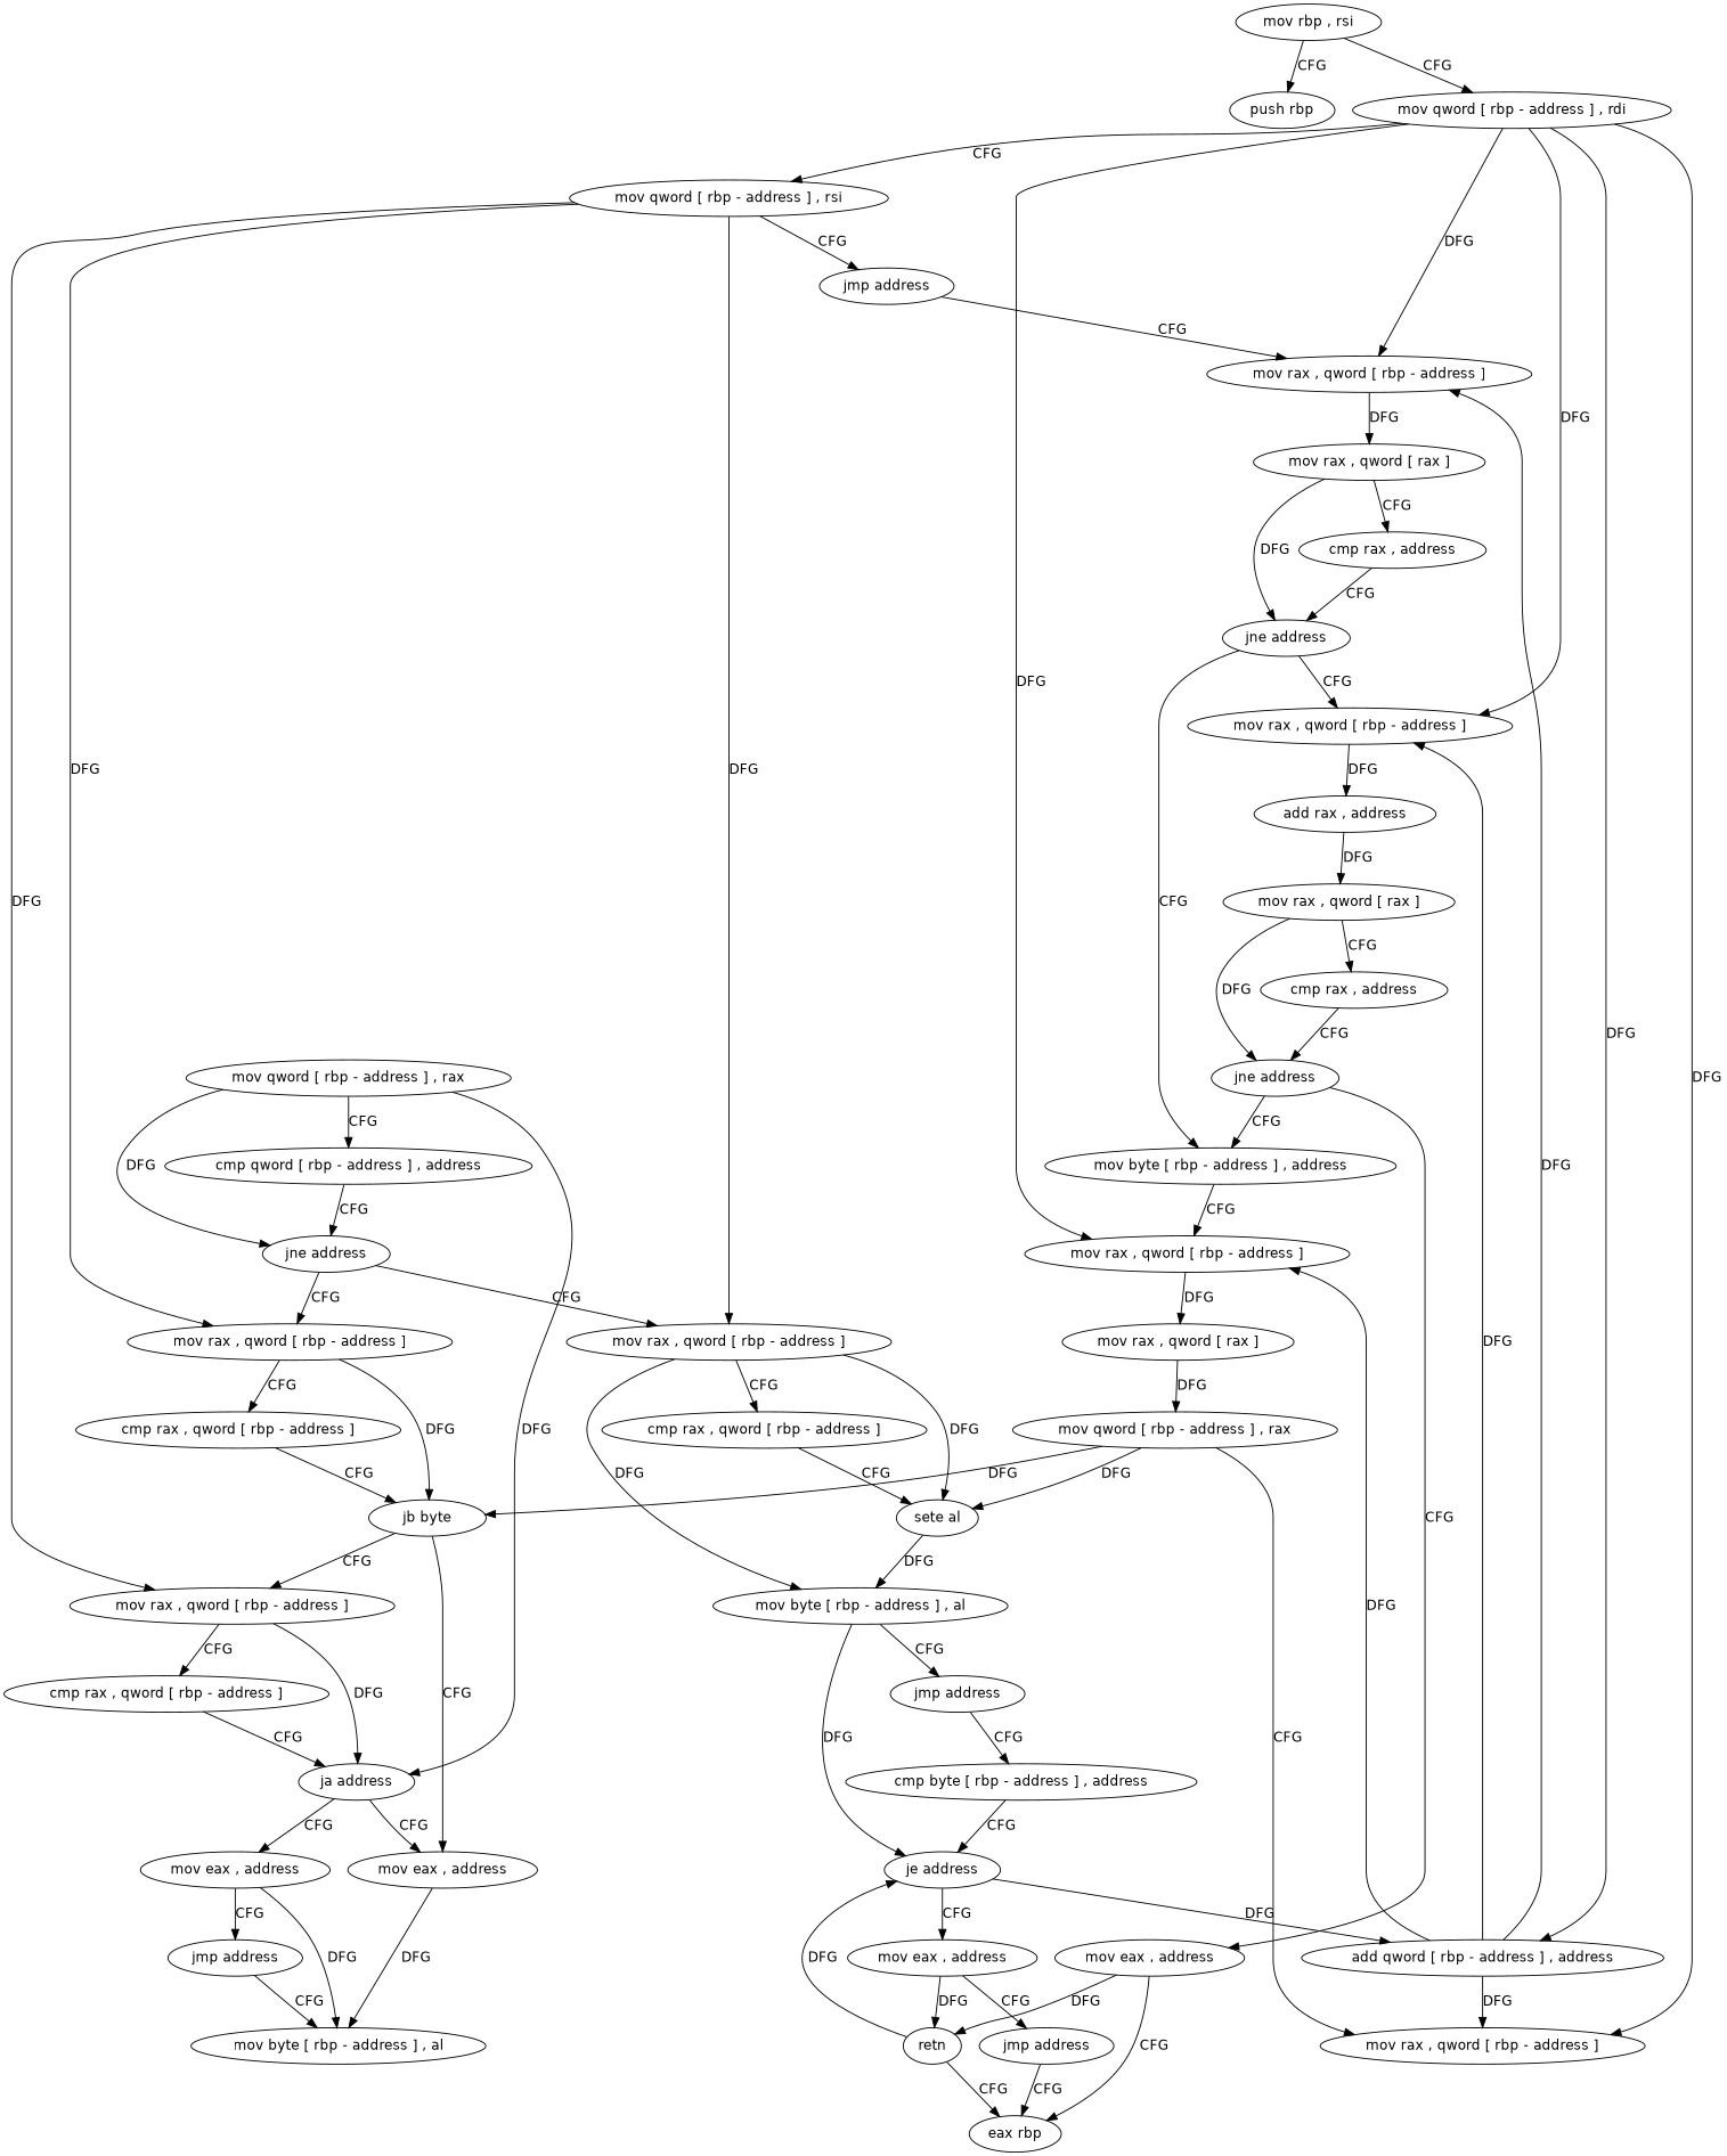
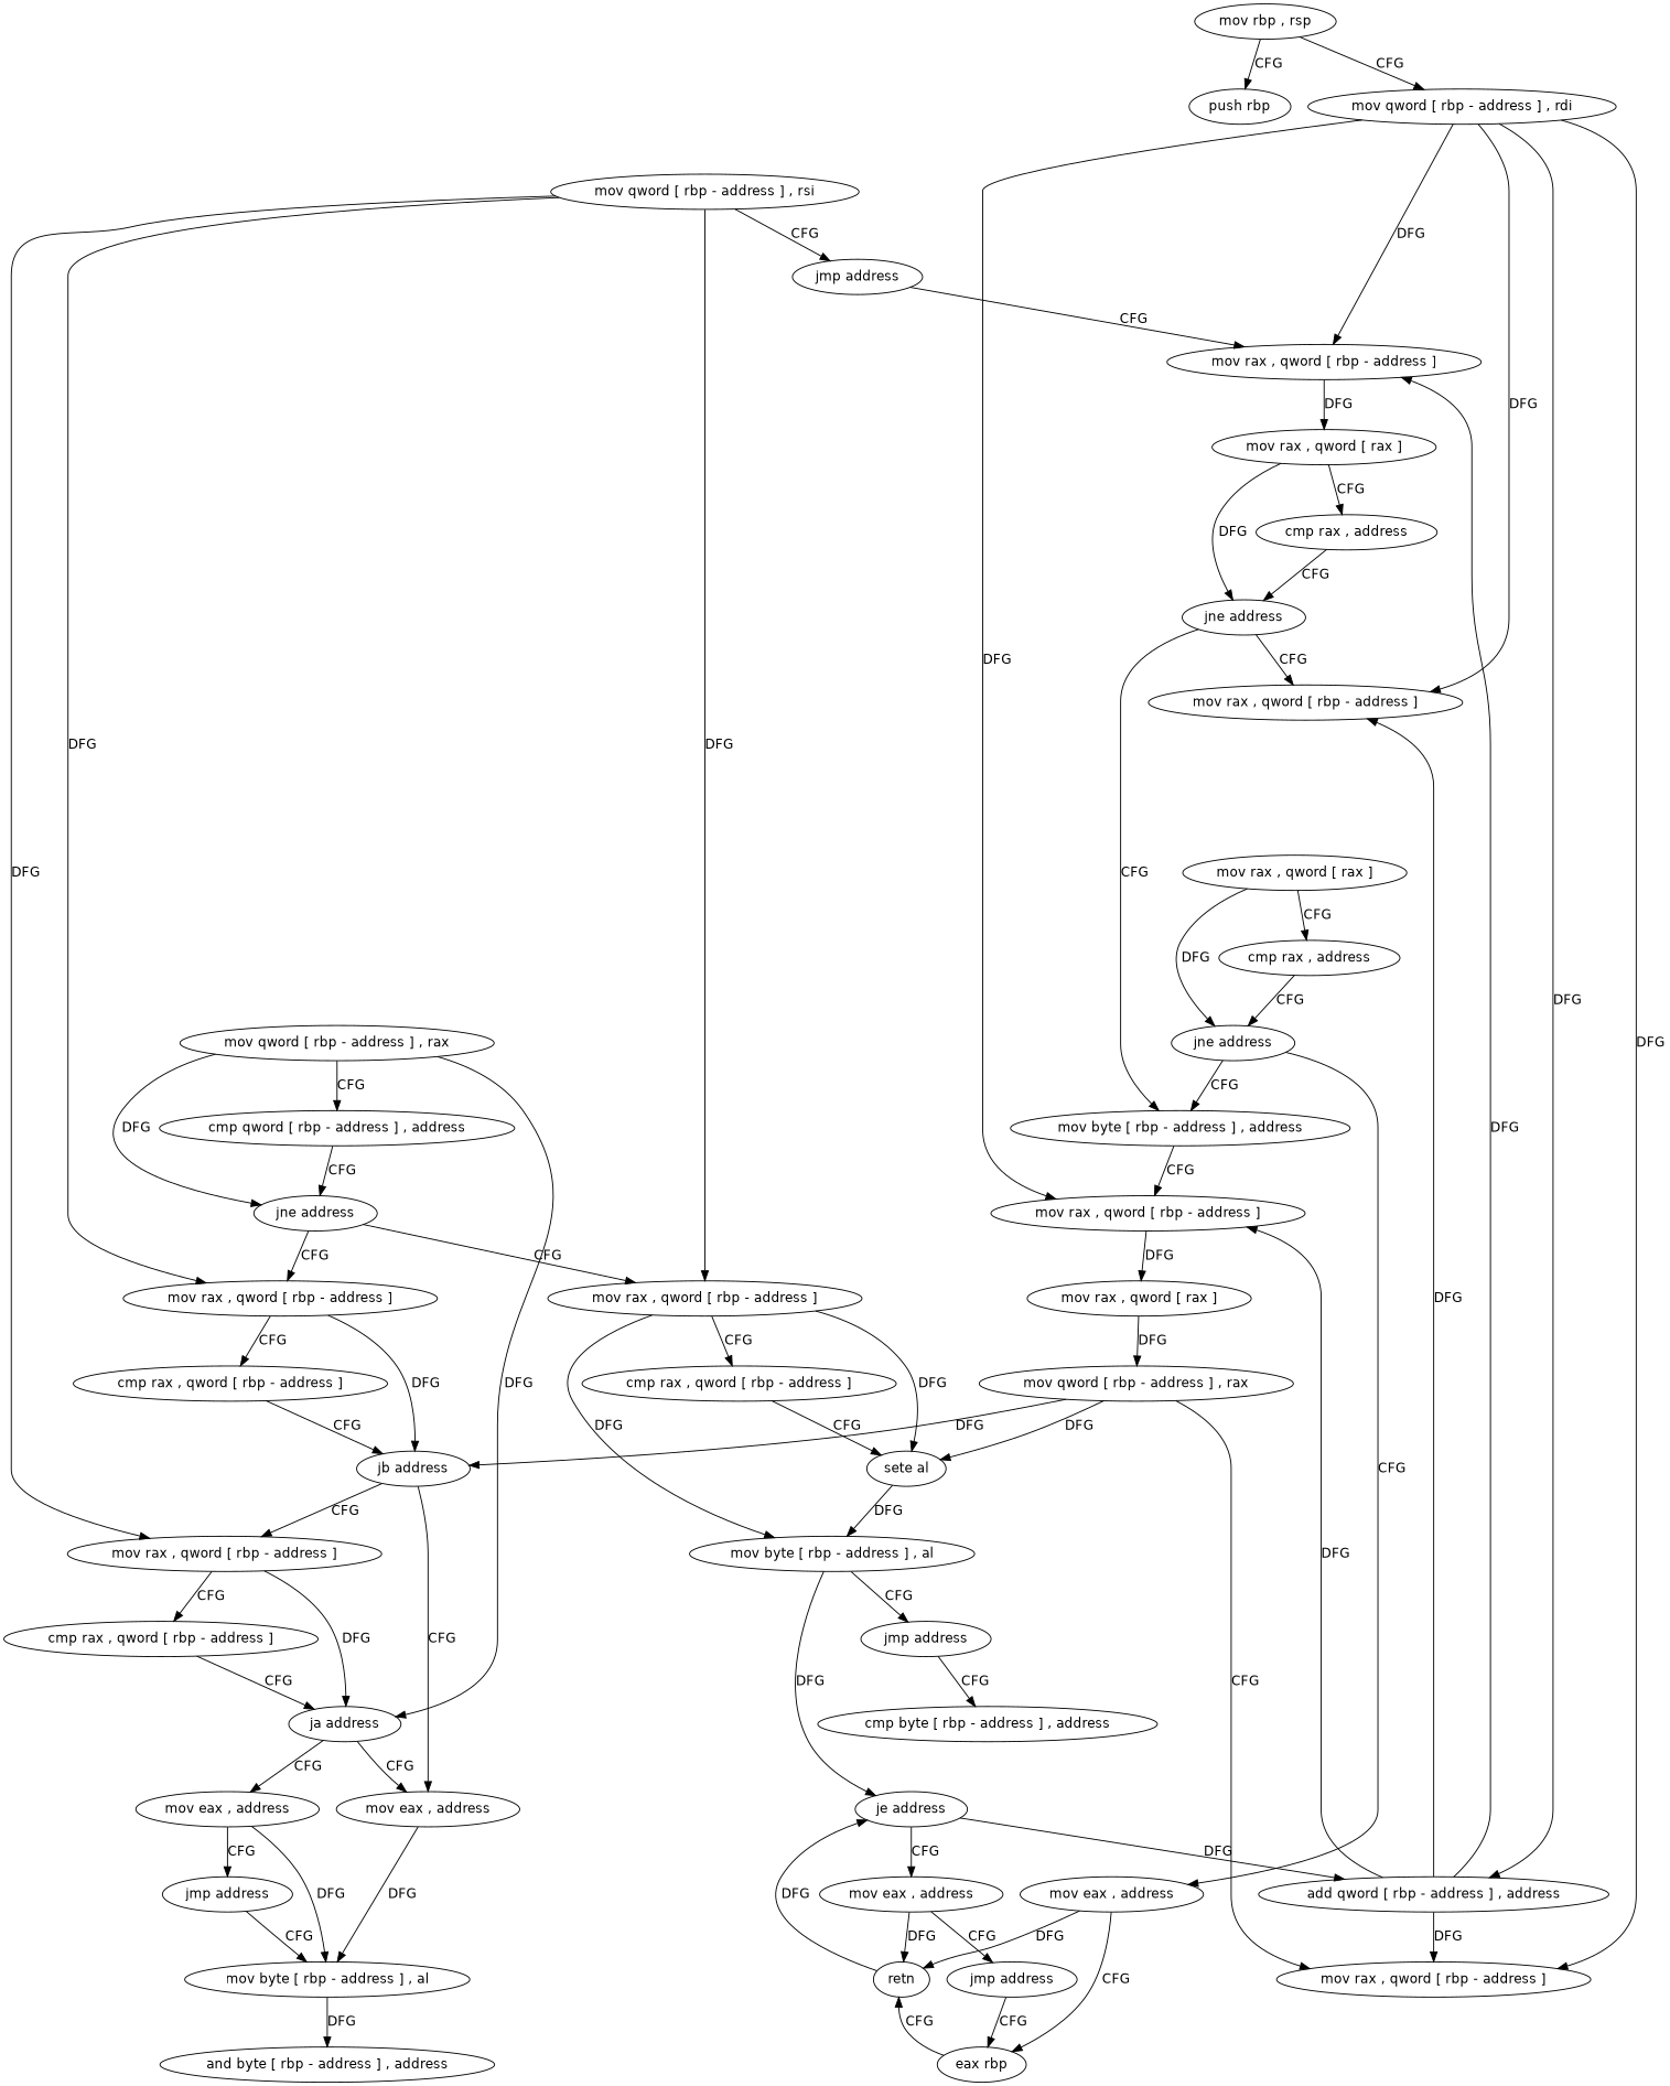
  digraph {
    fontname="DejaVu Sans"
    node [fontname="DejaVu Sans"]
    edge [fontname="DejaVu Sans"]
    n1 [label="push rbp"]
-   n2 [label="mov rbp , rsi"]
+   n2 [label="mov rbp , rsp"]
    n3 [label="mov qword [ rbp - address ] , rdi"]
    n4 [label="mov qword [ rbp - address ] , rsi"]
    n5 [label="mov rax , qword [ rbp - address ]"]
    n6 [label="mov rax , qword [ rbp - address ]"]
    n7 [label="mov rax , qword [ rbp - address ]"]
    n8 [label="mov rax , qword [ rbp - address ]"]
    n9 [label="add qword [ rbp - address ] , address"]
    n10 [label="jmp address"]
    n11 [label="mov rax , qword [ rbp - address ]"]
    n12 [label="mov rax , qword [ rbp - address ]"]
    n13 [label="mov rax , qword [ rbp - address ]"]
    n14 [label="mov rax , qword [ rax ]"]
-   n15 [label="add rax , address"]
    n16 [label="mov rax , qword [ rax ]"]
-   n17 [label="jb byte"]
+   n17 [label="jb address"]
    n18 [label="cmp rax , qword [ rbp - address ]"]
    n19 [label="sete al"]
    n20 [label="cmp rax , qword [ rbp - address ]"]
    n21 [label="mov byte [ rbp - address ] , al"]
    n22 [label="ja address"]
    n23 [label="cmp rax , qword [ rbp - address ]"]
    n24 [label="cmp rax , address"]
    n25 [label="jne address"]
    n26 [label="mov byte [ rbp - address ] , address"]
    n27 [label="mov rax , qword [ rax ]"]
    n28 [label="mov qword [ rbp - address ] , rax"]
    n29 [label="mov eax , address"]
    n30 [label="mov qword [ rbp - address ] , rax"]
    n31 [label="cmp qword [ rbp - address ] , address"]
    n32 [label="jne address"]
    n33 [label="mov eax , address"]
    n34 [label="jmp address"]
    n35 [label="je address"]
    n36 [label="cmp rax , address"]
    n37 [label="jne address"]
    n38 [label="mov eax , address"]
    n39 [label="eax rbp"]
    n40 [label=retn]
    n41 [label="mov byte [ rbp - address ] , al"]
+   n42 [label="and byte [ rbp - address ] , address"]
    n43 [label="cmp byte [ rbp - address ] , address"]
    n44 [label="mov eax , address"]
    n45 [label="jmp address"]
    n46 [label="jmp address"]
    n2 -> n1 [label=CFG]
    n2 -> n3 [label=CFG]
-   n3 -> n4 [label=CFG]
    n3 -> n5 [label=DFG]
    n3 -> n6 [label=DFG]
    n3 -> n7 [label=DFG]
    n3 -> n8 [label=DFG]
    n3 -> n9 [label=DFG]
    n4 -> n10 [label=CFG]
    n4 -> n11 [label=DFG]
    n4 -> n12 [label=DFG]
    n4 -> n13 [label=DFG]
    n5 -> n14 [label=DFG]
-   n6 -> n15 [label=DFG]
    n7 -> n16 [label=DFG]
    n9 -> n5 [label=DFG]
    n9 -> n6 [label=DFG]
    n9 -> n7 [label=DFG]
    n9 -> n8 [label=DFG]
    n10 -> n5 [label=CFG]
    n11 -> n17 [label=DFG]
    n11 -> n18 [label=CFG]
    n12 -> n19 [label=DFG]
    n12 -> n20 [label=CFG]
    n12 -> n21 [label=DFG]
    n13 -> n22 [label=DFG]
    n13 -> n23 [label=CFG]
    n14 -> n24 [label=CFG]
    n14 -> n25 [label=DFG]
-   n15 -> n27 [label=DFG]
    n16 -> n28 [label=DFG]
    n17 -> n13 [label=CFG]
    n17 -> n29 [label=CFG]
    n18 -> n17 [label=CFG]
    n19 -> n21 [label=DFG]
    n20 -> n19 [label=CFG]
    n21 -> n34 [label=CFG]
    n21 -> n35 [label=DFG]
    n22 -> n29 [label=CFG]
    n22 -> n33 [label=CFG]
    n23 -> n22 [label=CFG]
    n24 -> n25 [label=CFG]
    n25 -> n6 [label=CFG]
    n25 -> n26 [label=CFG]
    n26 -> n7 [label=CFG]
    n27 -> n36 [label=CFG]
    n27 -> n37 [label=DFG]
    n28 -> n8 [label=CFG]
    n28 -> n17 [label=DFG]
    n28 -> n19 [label=DFG]
    n29 -> n41 [label=DFG]
    n30 -> n22 [label=DFG]
    n30 -> n31 [label=CFG]
    n30 -> n32 [label=DFG]
    n31 -> n32 [label=CFG]
    n32 -> n11 [label=CFG]
    n32 -> n12 [label=CFG]
    n33 -> n41 [label=DFG]
    n33 -> n45 [label=CFG]
    n34 -> n43 [label=CFG]
    n35 -> n9 [label=DFG]
    n35 -> n44 [label=CFG]
    n36 -> n37 [label=CFG]
    n37 -> n26 [label=CFG]
    n37 -> n38 [label=CFG]
    n38 -> n39 [label=CFG]
    n38 -> n40 [label=DFG]
-   n40 -> n39 [label=CFG]
+   n39 -> n40 [label=CFG]
    n40 -> n35 [label=DFG]
-   n43 -> n35 [label=CFG]
+   n41 -> n42 [label=DFG]
    n44 -> n40 [label=DFG]
    n44 -> n46 [label=CFG]
    n45 -> n41 [label=CFG]
    n46 -> n39 [label=CFG]
  }
